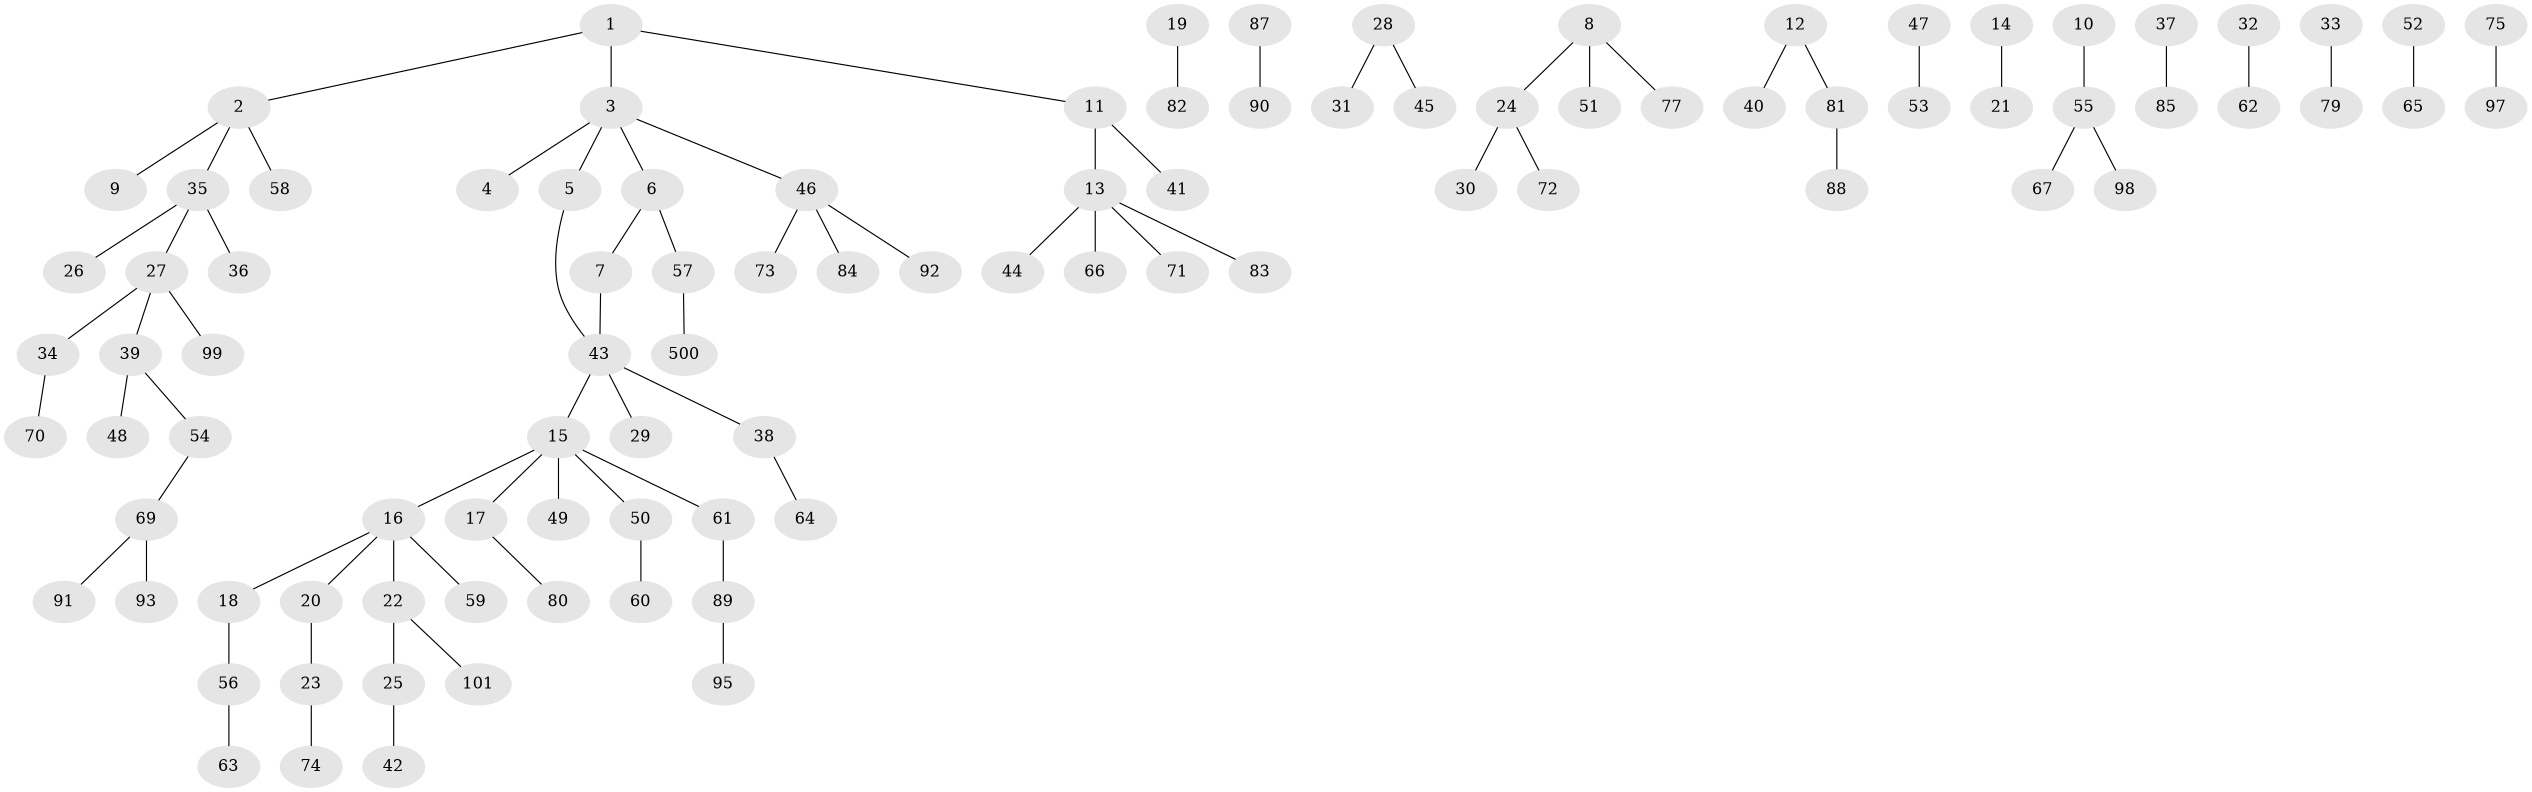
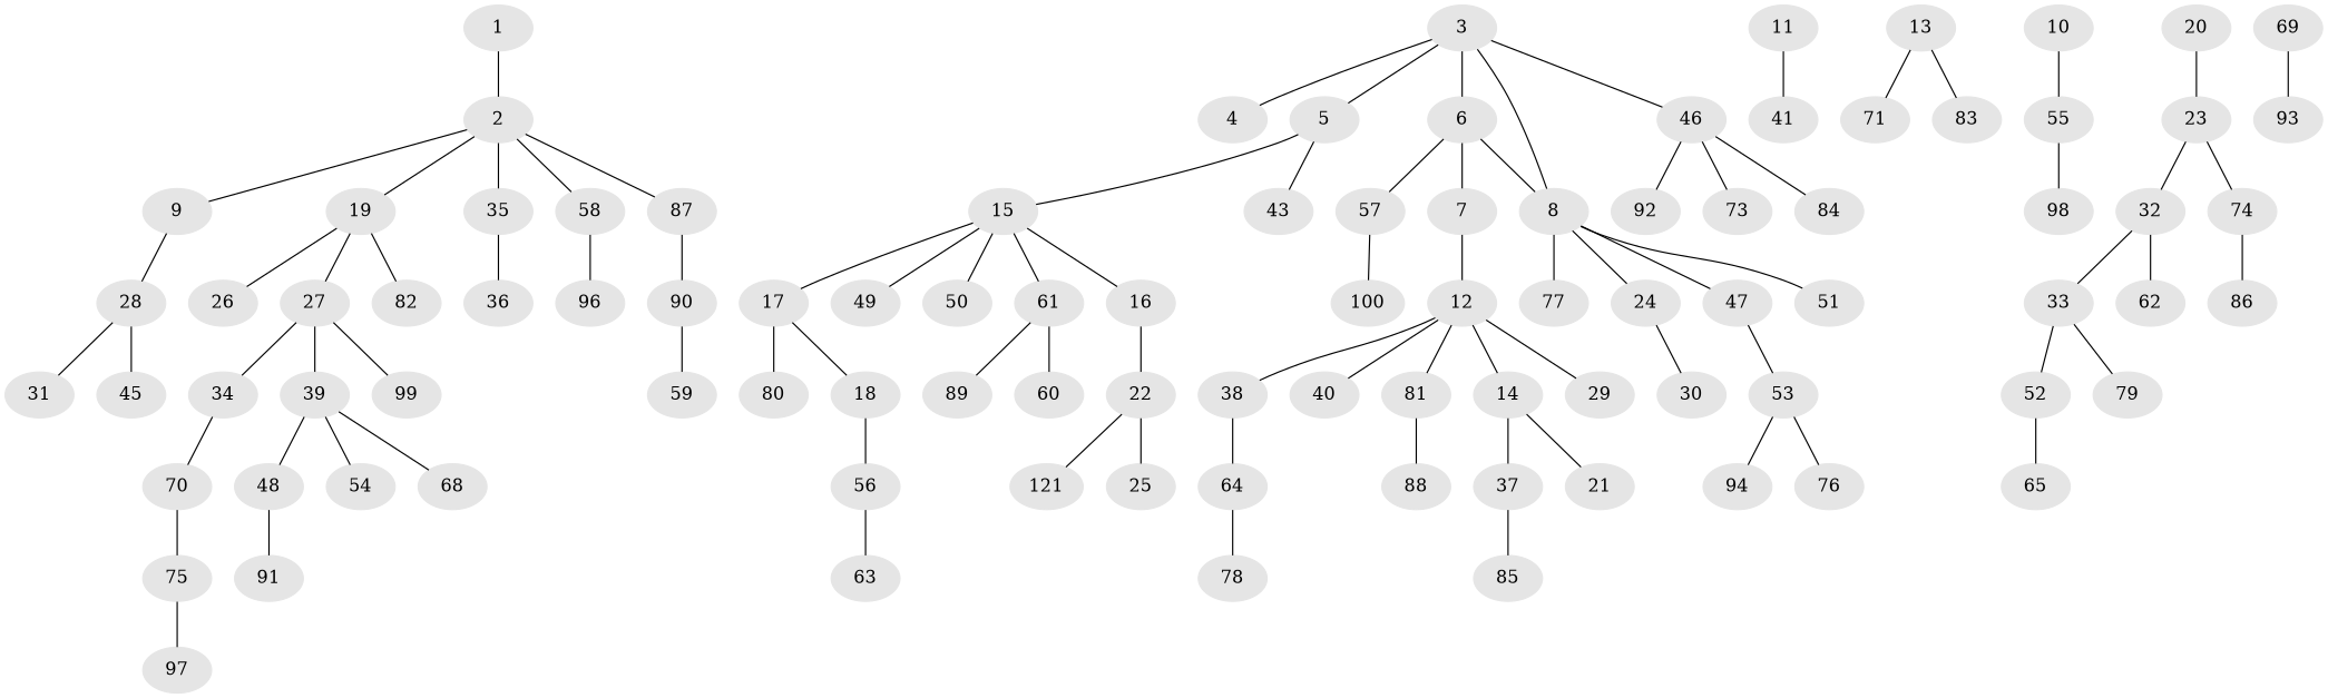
  graph {
    node [color=gray90 style=filled]
    1
    2
    3
    11
    9
    19
    35
    58
    87
    4
    5
    6
    46
    13
    41
    28
    26
    27
    82
    36
+   96
    90
    15
    43
    7
    8
    57
    73
    84
    92
    16
    17
    49
    50
    61
    12
    24
    47
    51
    77
-   100 [label=500]
+   100
    14
    29
    38
    40
    81
    30
-   72
    53
    10
    55
    31
    45
-   67
    98
-   44
-   66
    71
    83
    21
    37
    64
    88
    85
    18
    20
    22
    59
    80
    60
    89
    56
    23
    25
-   101
+   101 [label=121]
    63
    34
    39
    99
    32
    74
-   42
    33
    62
+   86
    70
    48
    54
+   68
    52
    79
    65
    75
+   78
    69
+   76
+   94
    91
    93
-   95
    97
    1 -- 2
-   1 -- 3
-   1 -- 11
+   8 -- 3
    2 -- 9
+   2 -- 19
    2 -- 35
    2 -- 58
+   2 -- 87
    3 -- 4
    3 -- 5
    3 -- 6
    3 -- 46
-   11 -- 13
    11 -- 41
-   35 -- 26
-   35 -- 27
+   9 -- 28
+   19 -- 26
+   19 -- 27
    19 -- 82
    35 -- 36
+   58 -- 96
    87 -- 90
-   43 -- 15
+   5 -- 15
    5 -- 43
    6 -- 7
+   6 -- 8
    6 -- 57
    46 -- 73
    46 -- 84
    46 -- 92
-   13 -- 44
-   13 -- 66
    13 -- 71
    13 -- 83
    28 -- 31
    28 -- 45
    27 -- 34
    27 -- 39
    27 -- 99
    15 -- 16
    15 -- 17
    15 -- 49
    15 -- 50
    15 -- 61
-   7 -- 43
+   7 -- 12
    8 -- 24
+   8 -- 47
    8 -- 51
    8 -- 77
    57 -- 100
-   16 -- 18
-   16 -- 20
+   17 -- 18
    16 -- 22
-   16 -- 59
+   90 -- 59
    17 -- 80
-   50 -- 60
+   61 -- 60
    61 -- 89
-   43 -- 29
-   43 -- 38
+   12 -- 14
+   12 -- 29
+   12 -- 38
    12 -- 40
    12 -- 81
    24 -- 30
-   24 -- 72
    47 -- 53
    14 -- 21
+   14 -- 37
    38 -- 64
    81 -- 88
+   53 -- 76
+   53 -- 94
    10 -- 55
-   55 -- 67
    55 -- 98
    37 -- 85
+   64 -- 78
    18 -- 56
    20 -- 23
    22 -- 25
    22 -- 101
-   89 -- 95
    56 -- 63
+   23 -- 32
    23 -- 74
-   25 -- 42
    34 -- 70
    39 -- 48
    39 -- 54
+   39 -- 68
+   32 -- 33
    32 -- 62
+   74 -- 86
+   33 -- 52
    33 -- 79
-   54 -- 69
+   70 -- 75
    52 -- 65
    75 -- 97
-   69 -- 91
+   48 -- 91
    69 -- 93
  }
